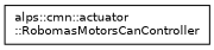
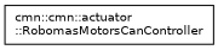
  digraph {
    rankdir=LR
-   n1 [color=black fillcolor=white fontname=Helvetica fontsize=10 height=0.2 label="alps::cmn::actuator\l::RobomasMotorsCanController" shape=record style=filled width=0.4]
+   n1 [color=black fillcolor=white fontname=Helvetica fontsize=10 height=0.2 label="cmn::cmn::actuator\l::RobomasMotorsCanController" shape=record style=filled width=0.4]
  }
